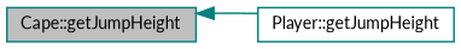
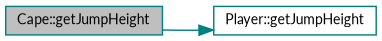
  digraph {
    rankdir=LR
    fontname=Lato
    node [color=teal fontname=Lato fontsize=10 shape=record style=filled]
    n1 [fillcolor=grey75 fontcolor=black height=0.2 label="Cape::getJumpHeight" width=0.4]
    n2 [fillcolor=white height=0.2 label="Player::getJumpHeight" width=0.4]
-   n2 -> n1 [color=teal fontname=Lato fontsize=10 labelfontname=Helvetica labelfontsize=10 style=solid]
+   n1 -> n2 [color=teal fontname=Lato fontsize=10 labelfontname=Helvetica labelfontsize=10 style=solid]
  }
